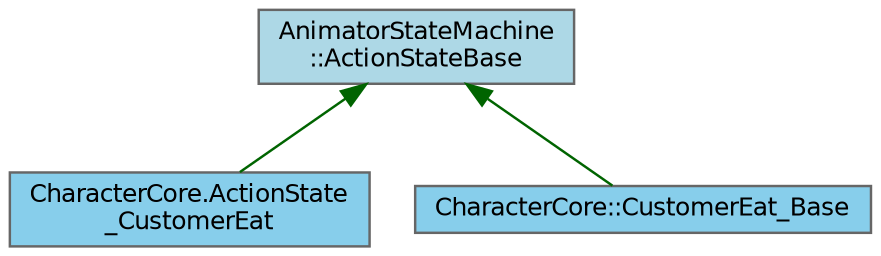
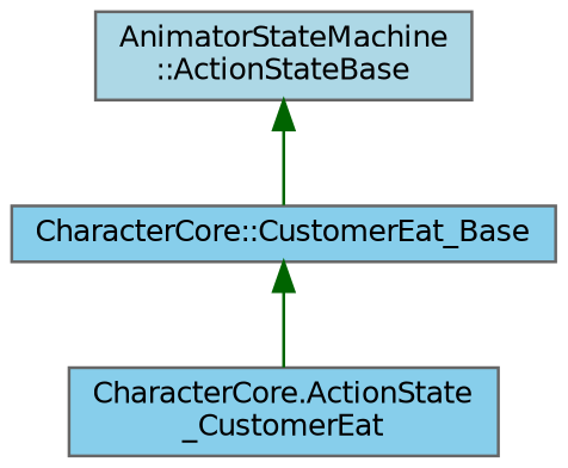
  digraph {
    node [color=gray40 fillcolor=skyblue fontname=Helvetica fontsize=10 shape=box style=filled]
    edge [color=darkgreen dir=back fontname=Helvetica fontsize=10 labelfontname=Helvetica labelfontsize=10 style=solid]
    n1 [fontcolor=black height=0.2 label="CharacterCore.ActionState\l_CustomerEat" width=0.4]
    n2 [height=0.2 label="CharacterCore::CustomerEat_Base" width=0.4]
    n3 [fillcolor=lightblue height=0.2 label="AnimatorStateMachine\l::ActionStateBase" width=0.4]
-   n3 -> n1
+   n2 -> n1
    n3 -> n2
  }
